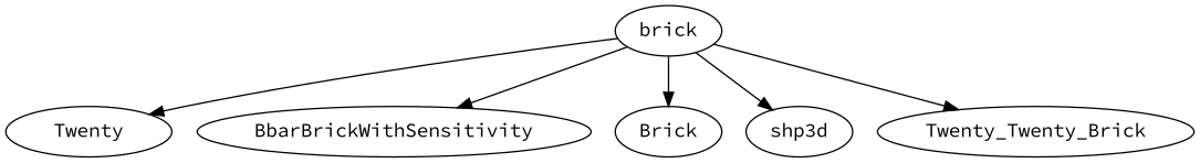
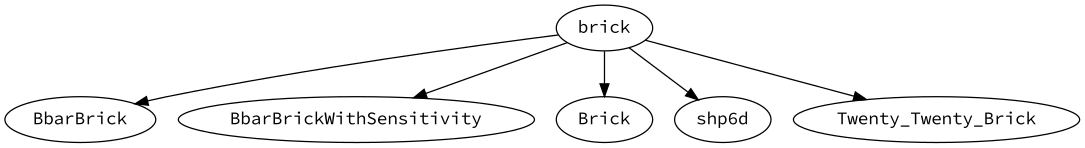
  digraph {
    fontname="Source Code Pro"
    node [fontname="Source Code Pro"]
    edge [fontname="Source Code Pro"]
    brick
-   BbarBrick [label=Twenty]
+   BbarBrick
    BbarBrickWithSensitivity
    Brick
-   shp3d
+   shp3d [label=shp6d]
    n6 [label=Twenty_Twenty_Brick]
    brick -> BbarBrick
    brick -> BbarBrickWithSensitivity
    brick -> Brick
    brick -> shp3d
    brick -> n6
  }
